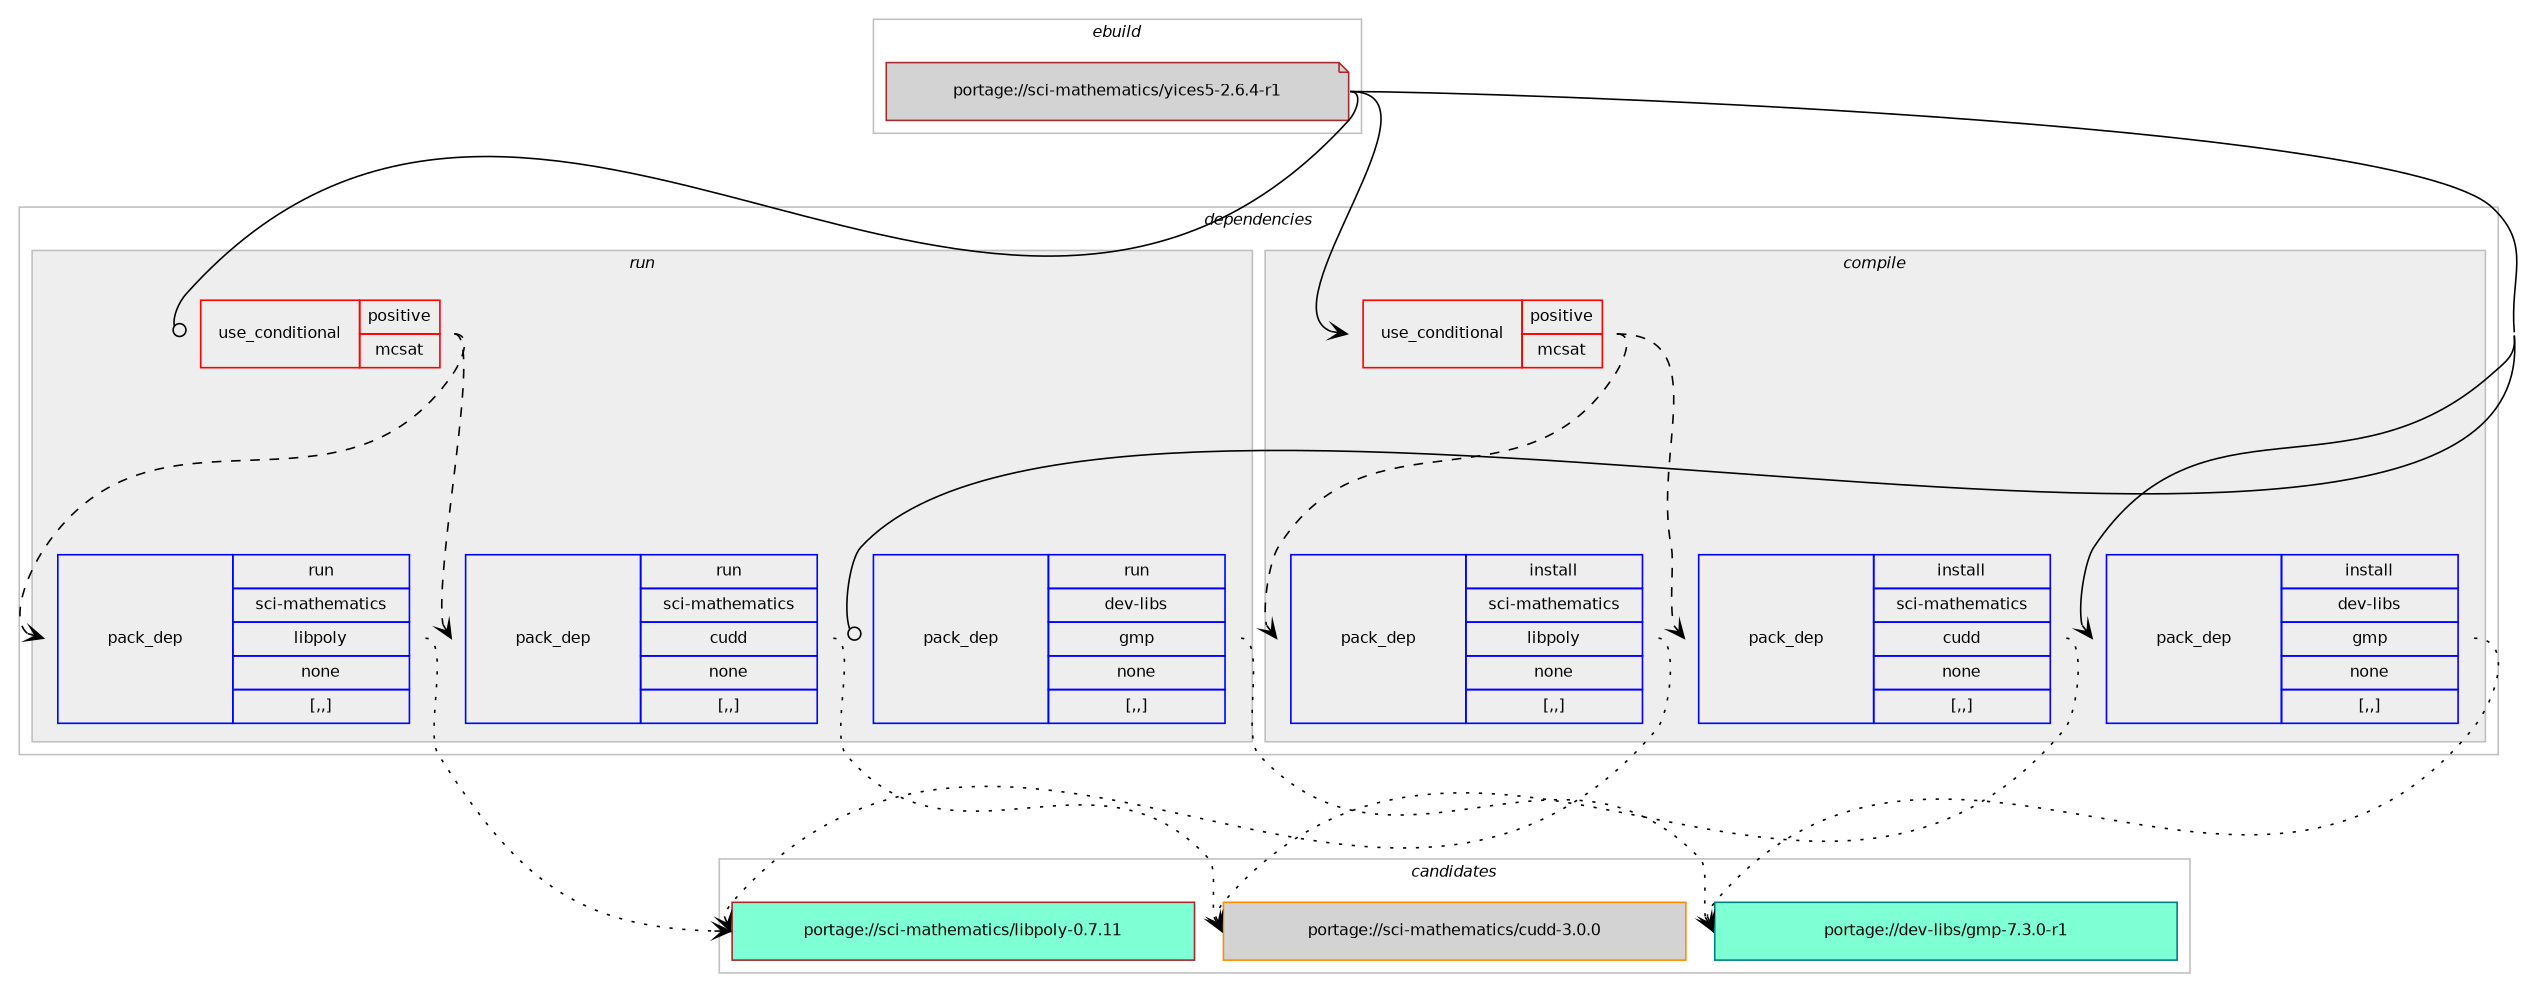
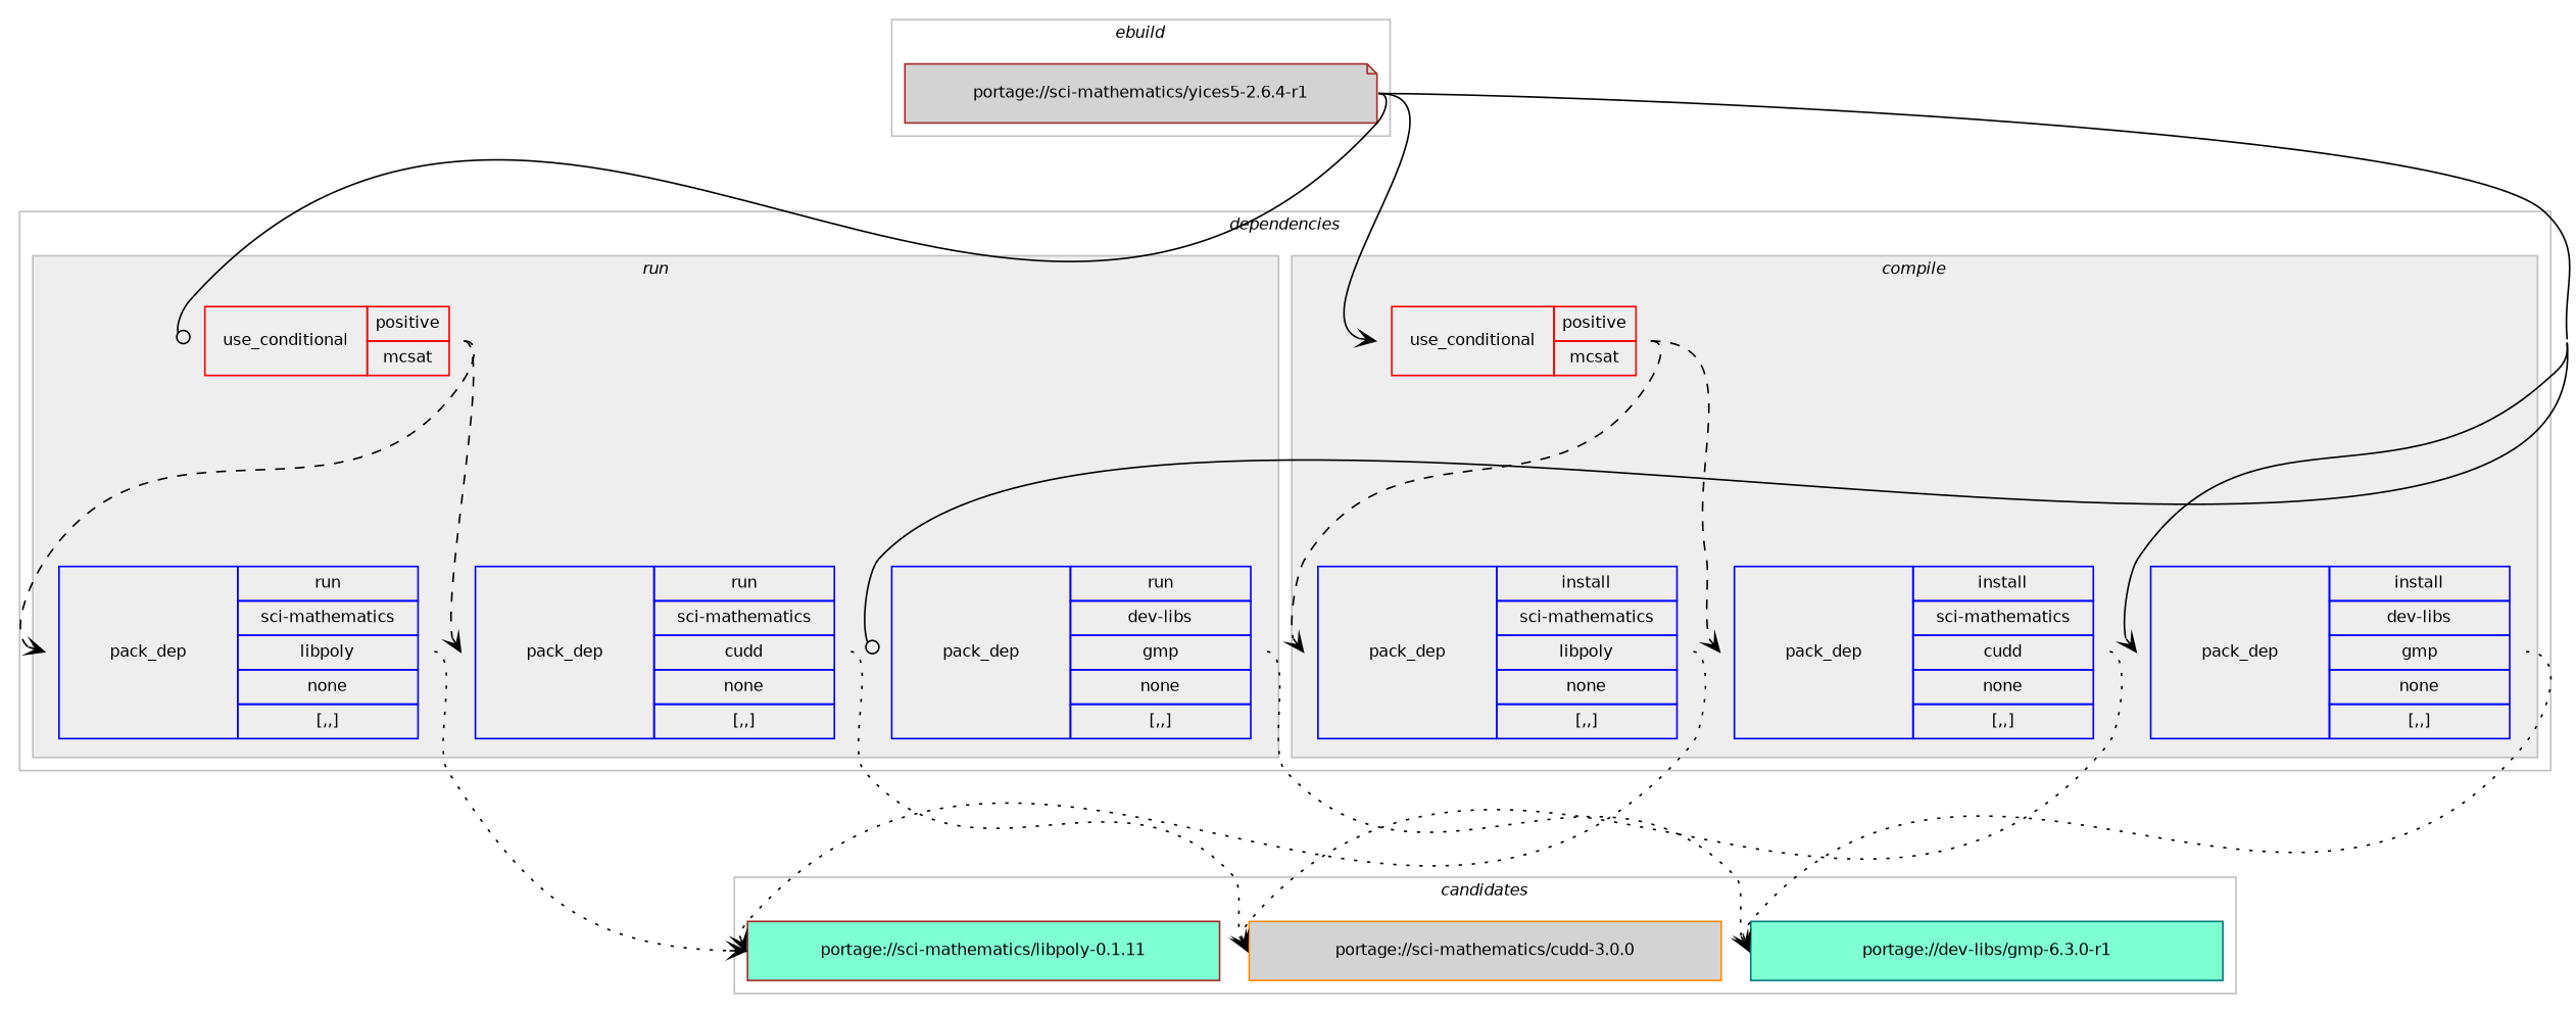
  digraph {
    compound=true
    concentrate=true
    fontname=Helvetica
    fontsize=10
    newrank=true
    rankdir=TB
    ranksep=1.5
    node [color=blue fontname=Helvetica fontsize=10 shape=none]
    edge [arrowhead=vee headport=w style=dotted tailport=e weight=20]
    n1 [color=brown fillcolor=lightgrey label="portage://sci-mathematics/yices5-2.6.4-r1" shape=note style=filled width=4]
    n2 [label=<<TABLE BORDER="0" CELLBORDER="1" CELLSPACING="0" CELLPADDING="4" WIDTH="220"><TR><TD ROWSPAN="6" CELLPADDING="30">pack_dep</TD></TR><TR><TD WIDTH="110">install</TD></TR><TR><TD>sci-mathematics</TD></TR><TR><TD>libpoly</TD></TR><TR><TD>none</TD></TR><TR><TD>[,,]</TD></TR></TABLE>>]
    n3 [label=<<TABLE BORDER="0" CELLBORDER="1" CELLSPACING="0" CELLPADDING="4" WIDTH="220"><TR><TD ROWSPAN="6" CELLPADDING="30">pack_dep</TD></TR><TR><TD WIDTH="110">install</TD></TR><TR><TD>sci-mathematics</TD></TR><TR><TD>cudd</TD></TR><TR><TD>none</TD></TR><TR><TD>[,,]</TD></TR></TABLE>>]
    n4 [color=red label=<<TABLE BORDER="0" CELLBORDER="1" CELLSPACING="0" CELLPADDING="4"><TR><TD ROWSPAN="3" CELLPADDING="10">use_conditional</TD></TR><TR><TD>positive</TD></TR><TR><TD>mcsat</TD></TR></TABLE>>]
    n5 [label=<<TABLE BORDER="0" CELLBORDER="1" CELLSPACING="0" CELLPADDING="4" WIDTH="220"><TR><TD ROWSPAN="6" CELLPADDING="30">pack_dep</TD></TR><TR><TD WIDTH="110">install</TD></TR><TR><TD>dev-libs</TD></TR><TR><TD>gmp</TD></TR><TR><TD>none</TD></TR><TR><TD>[,,]</TD></TR></TABLE>>]
    n6 [label=<<TABLE BORDER="0" CELLBORDER="1" CELLSPACING="0" CELLPADDING="4" WIDTH="220"><TR><TD ROWSPAN="6" CELLPADDING="30">pack_dep</TD></TR><TR><TD WIDTH="110">run</TD></TR><TR><TD>sci-mathematics</TD></TR><TR><TD>libpoly</TD></TR><TR><TD>none</TD></TR><TR><TD>[,,]</TD></TR></TABLE>>]
    n7 [label=<<TABLE BORDER="0" CELLBORDER="1" CELLSPACING="0" CELLPADDING="4" WIDTH="220"><TR><TD ROWSPAN="6" CELLPADDING="30">pack_dep</TD></TR><TR><TD WIDTH="110">run</TD></TR><TR><TD>sci-mathematics</TD></TR><TR><TD>cudd</TD></TR><TR><TD>none</TD></TR><TR><TD>[,,]</TD></TR></TABLE>>]
    n8 [color=red label=<<TABLE BORDER="0" CELLBORDER="1" CELLSPACING="0" CELLPADDING="4"><TR><TD ROWSPAN="3" CELLPADDING="10">use_conditional</TD></TR><TR><TD>positive</TD></TR><TR><TD>mcsat</TD></TR></TABLE>>]
    n9 [label=<<TABLE BORDER="0" CELLBORDER="1" CELLSPACING="0" CELLPADDING="4" WIDTH="220"><TR><TD ROWSPAN="6" CELLPADDING="30">pack_dep</TD></TR><TR><TD WIDTH="110">run</TD></TR><TR><TD>dev-libs</TD></TR><TR><TD>gmp</TD></TR><TR><TD>none</TD></TR><TR><TD>[,,]</TD></TR></TABLE>>]
-   n10 [color=brown fillcolor=aquamarine label="portage://sci-mathematics/libpoly-0.7.11" shape=box style=filled width=4]
+   n10 [color=brown fillcolor=aquamarine label="portage://sci-mathematics/libpoly-0.1.11" shape=box style=filled width=4]
    n11 [color=darkorange fillcolor=lightgrey label="portage://sci-mathematics/cudd-3.0.0" shape=box style=filled width=4]
-   n12 [color=teal fillcolor=aquamarine label="portage://dev-libs/gmp-7.3.0-r1" shape=box style=filled width=4]
+   n12 [color=teal fillcolor=aquamarine label="portage://dev-libs/gmp-6.3.0-r1" shape=box style=filled width=4]
    subgraph cluster_1 {
      color=gray
      label=<<i>ebuild</i>>
      n1
    }
    subgraph cluster_2 {
      color=gray
      label=<<i>dependencies</i>>
      subgraph cluster_3 {
        color=gray
        fillcolor="#eeeeee"
        label=<<i>compile</i>>
        style=filled
        subgraph sub_4 {
          color=gray
          fillcolor="#eeeeee"
          label=<<i>compile</i>>
          style=filled
          n4
          subgraph sub_5 {
            color=gray
            fillcolor="#eeeeee"
            label=<<i>compile</i>>
            style=filled
            n2
          }
          subgraph sub_6 {
            color=gray
            fillcolor="#eeeeee"
            label=<<i>compile</i>>
            style=filled
            n3
          }
        }
        subgraph sub_7 {
          color=gray
          fillcolor="#eeeeee"
          label=<<i>compile</i>>
          style=filled
          n5
        }
      }
      subgraph cluster_8 {
        color=gray
        fillcolor="#eeeeee"
        label=<<i>compile and run</i>>
        style=filled
      }
      subgraph cluster_9 {
        color=gray
        fillcolor="#eeeeee"
        label=<<i>run</i>>
        style=filled
        subgraph sub_10 {
          color=gray
          fillcolor="#eeeeee"
          label=<<i>run</i>>
          style=filled
          n8
          subgraph sub_11 {
            color=gray
            fillcolor="#eeeeee"
            label=<<i>run</i>>
            style=filled
            n6
          }
          subgraph sub_12 {
            color=gray
            fillcolor="#eeeeee"
            label=<<i>run</i>>
            style=filled
            n7
          }
        }
        subgraph sub_13 {
          color=gray
          fillcolor="#eeeeee"
          label=<<i>run</i>>
          style=filled
          n9
        }
      }
    }
    subgraph cluster_14 {
      color=gray
      label=<<i>candidates</i>>
      rank=same
      subgraph sub_15 {
        color=black
        label=<<i>candidates</i>>
        nodesep=1
        rank=same
        n10
      }
      subgraph sub_16 {
        color=black
        label=<<i>candidates</i>>
        nodesep=1
        rank=same
        n11
      }
      subgraph sub_17 {
        color=black
        label=<<i>candidates</i>>
        nodesep=1
        rank=same
        n12
      }
      subgraph sub_18 {
        color=black
        label=<<i>candidates</i>>
        nodesep=1
        rank=same
        n10
      }
      subgraph sub_19 {
        color=black
        label=<<i>candidates</i>>
        nodesep=1
        rank=same
        n11
      }
      subgraph sub_20 {
        color=black
        label=<<i>candidates</i>>
        nodesep=1
        rank=same
        n12
      }
    }
    n1 -> n4 [style=solid]
    n1 -> n5 [style=solid]
    n1 -> n8 [arrowhead=odot style=solid]
    n1 -> n9 [arrowhead=odot style=solid]
    n2 -> n10 [weight=100]
    n3 -> n11 [weight=100]
    n4 -> n2 [style=dashed]
    n4 -> n3 [style=dashed]
    n5 -> n12 [weight=100]
    n6 -> n10 [weight=100]
    n7 -> n11 [weight=100]
    n8 -> n6 [style=dashed]
    n8 -> n7 [style=dashed]
    n9 -> n12 [weight=100]
  }
